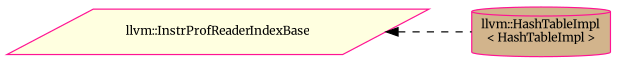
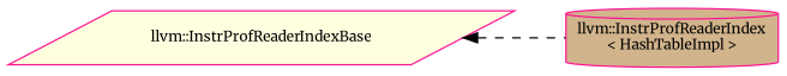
  digraph {
    rankdir=LR
    fontname=Merriweather
    node [color=deeppink fontname=Merriweather fontsize=10 style=filled]
-   n1 [fillcolor=tan fontcolor=black height=0.2 label="llvm::HashTableImpl\l\< HashTableImpl \>" shape=cylinder width=0.4]
+   n1 [fillcolor=tan fontcolor=black height=0.2 label="llvm::InstrProfReaderIndex\l\< HashTableImpl \>" shape=cylinder width=0.4]
    n2 [height=0.2 label="llvm::InstrProfReaderIndexBase" shape=parallelogram width=0.4 fillcolor=lightyellow]
    n2 -> n1 [color=black dir=back fontname=Merriweather fontsize=10 labelfontname=Helvetica labelfontsize=10 style=dashed]
  }
